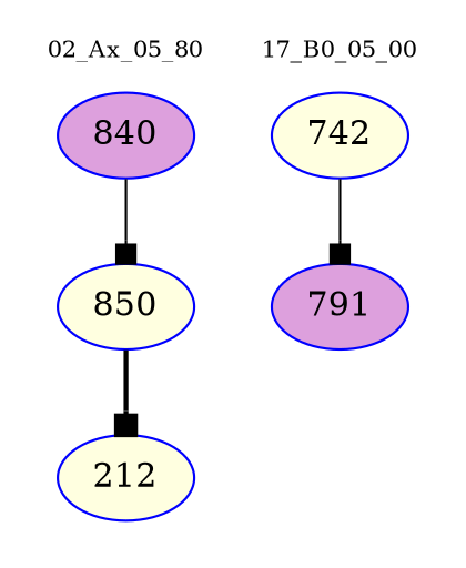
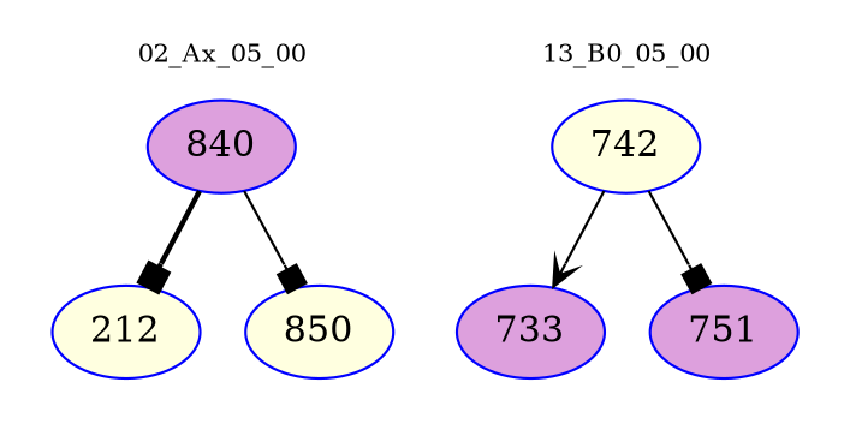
  digraph {
    node [color=blue fillcolor=plum style=filled]
    edge [arrowhead=box color=black style=solid]
    n1 [label=840]
    n2 [fillcolor=lightyellow label=212]
    n3 [fillcolor=lightyellow label=850]
    n4 [fillcolor=lightyellow label=742]
-   n6 [label=791]
+   n5 [label=733]
+   n6 [label=751]
    subgraph cluster_1 {
      color=white
      fontsize=10
-     label="02_Ax_05_80"
+     label="02_Ax_05_00"
      n1
      n2
      n3
    }
    subgraph cluster_2 {
      color=white
      fontsize=10
-     label="17_B0_05_00"
+     label="13_B0_05_00"
      n4
+     n5
      n6
    }
-   n3 -> n2 [style=bold]
+   n1 -> n2 [style=bold]
    n1 -> n3
+   n4 -> n5 [arrowhead=vee]
    n4 -> n6
  }
